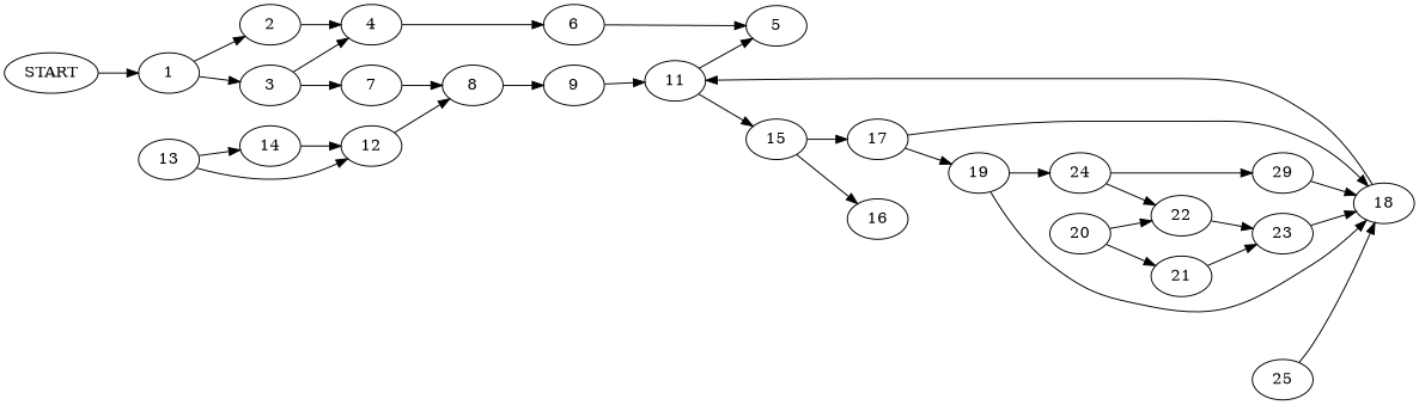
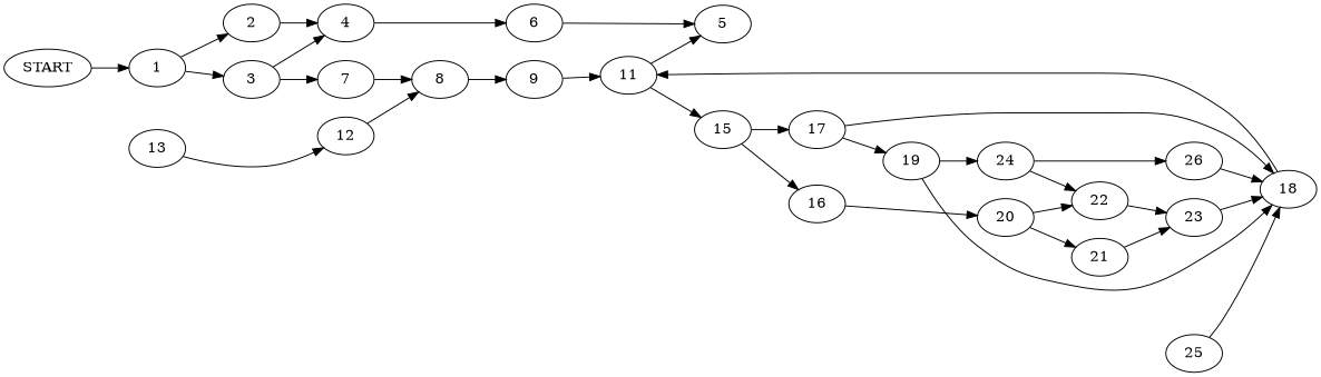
  digraph {
    rankdir=LR
    n1 [label=START]
    1
    2
    3
    4
    7
    6
    5
    8
    9
    11
    15
    12
    13
-   14
    16
    17
    20
    18
    19
    21
    22
    24
-   26 [label=29]
+   26
    23
    25
    n1 -> 1
    1 -> 2
    1 -> 3
    2 -> 4
    3 -> 4
    3 -> 7
    4 -> 6
    7 -> 8
    6 -> 5
    8 -> 9
    9 -> 11
    11 -> 5
    11 -> 15
    15 -> 16
    15 -> 17
    12 -> 8
    13 -> 12
-   13 -> 14
-   14 -> 12
+   16 -> 20
    17 -> 18
    17 -> 19
    20 -> 21
    20 -> 22
    18 -> 11
    19 -> 18
    19 -> 24
    21 -> 23
    22 -> 23
    24 -> 22
    24 -> 26
    26 -> 18
    23 -> 18
    25 -> 18
  }
